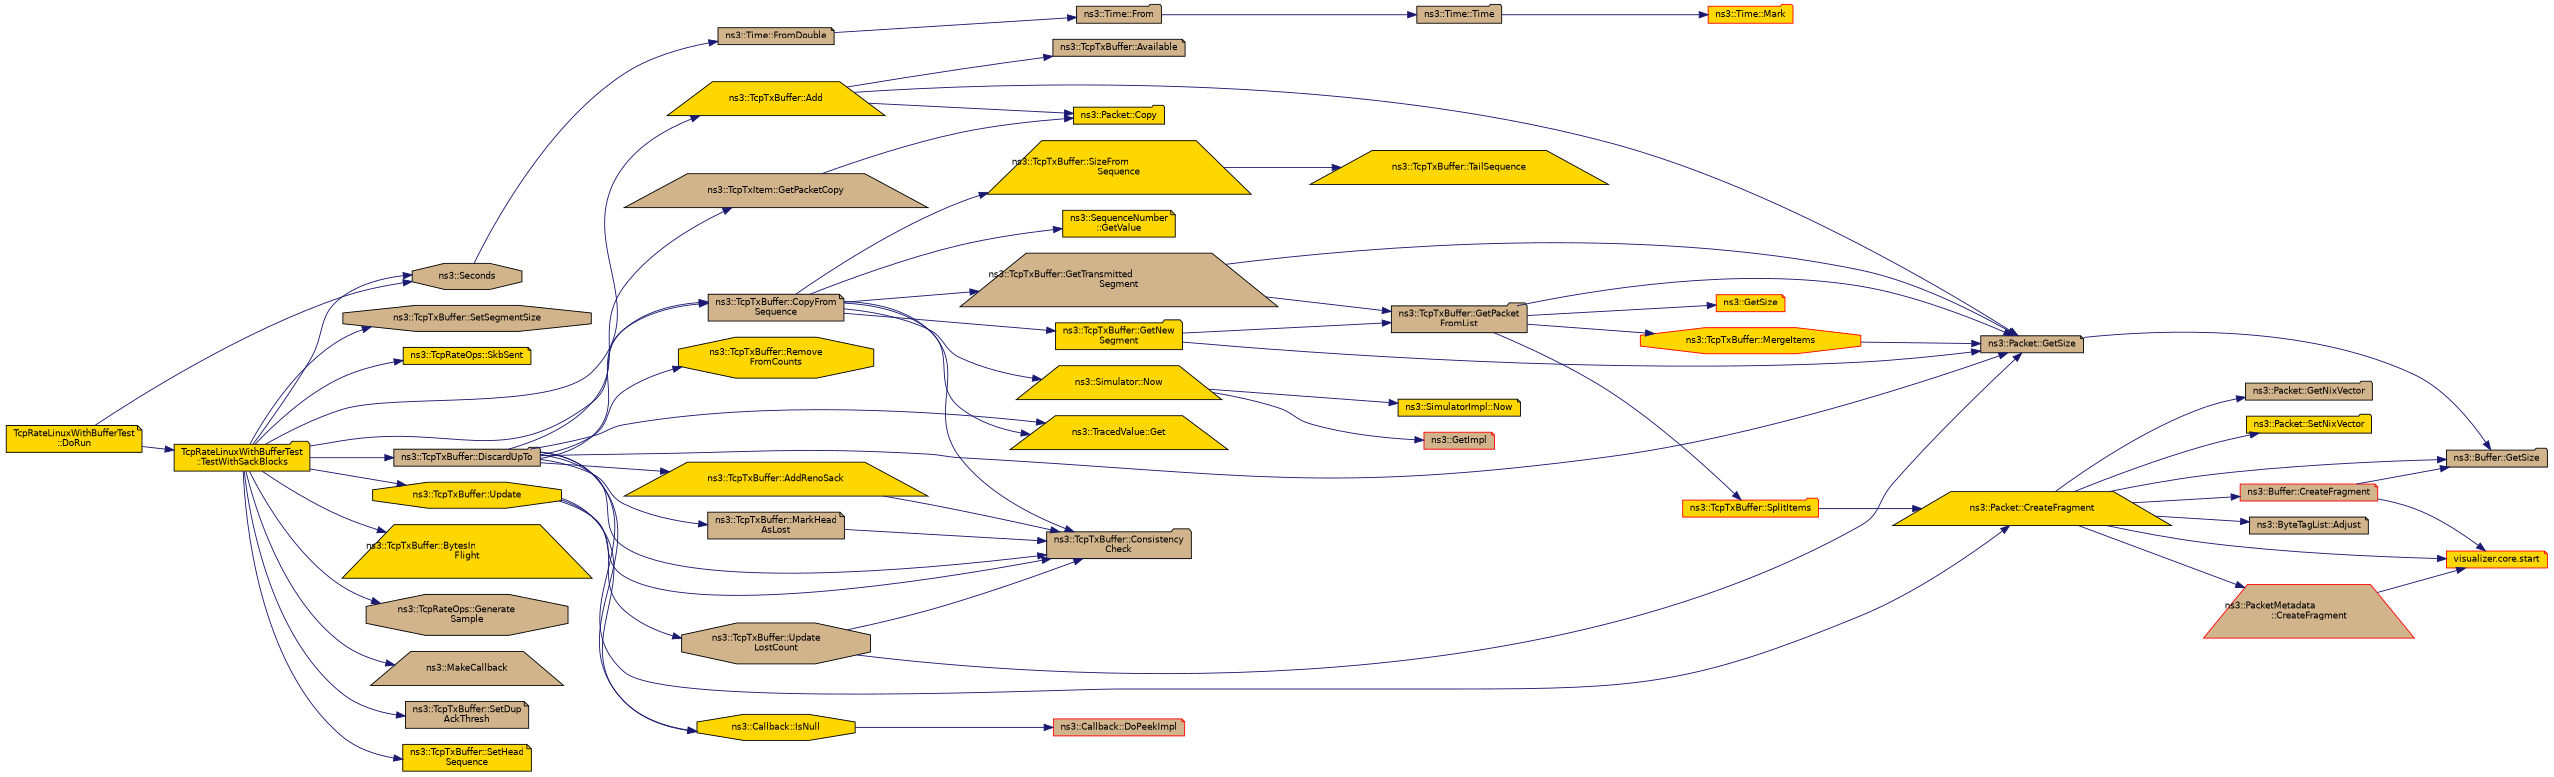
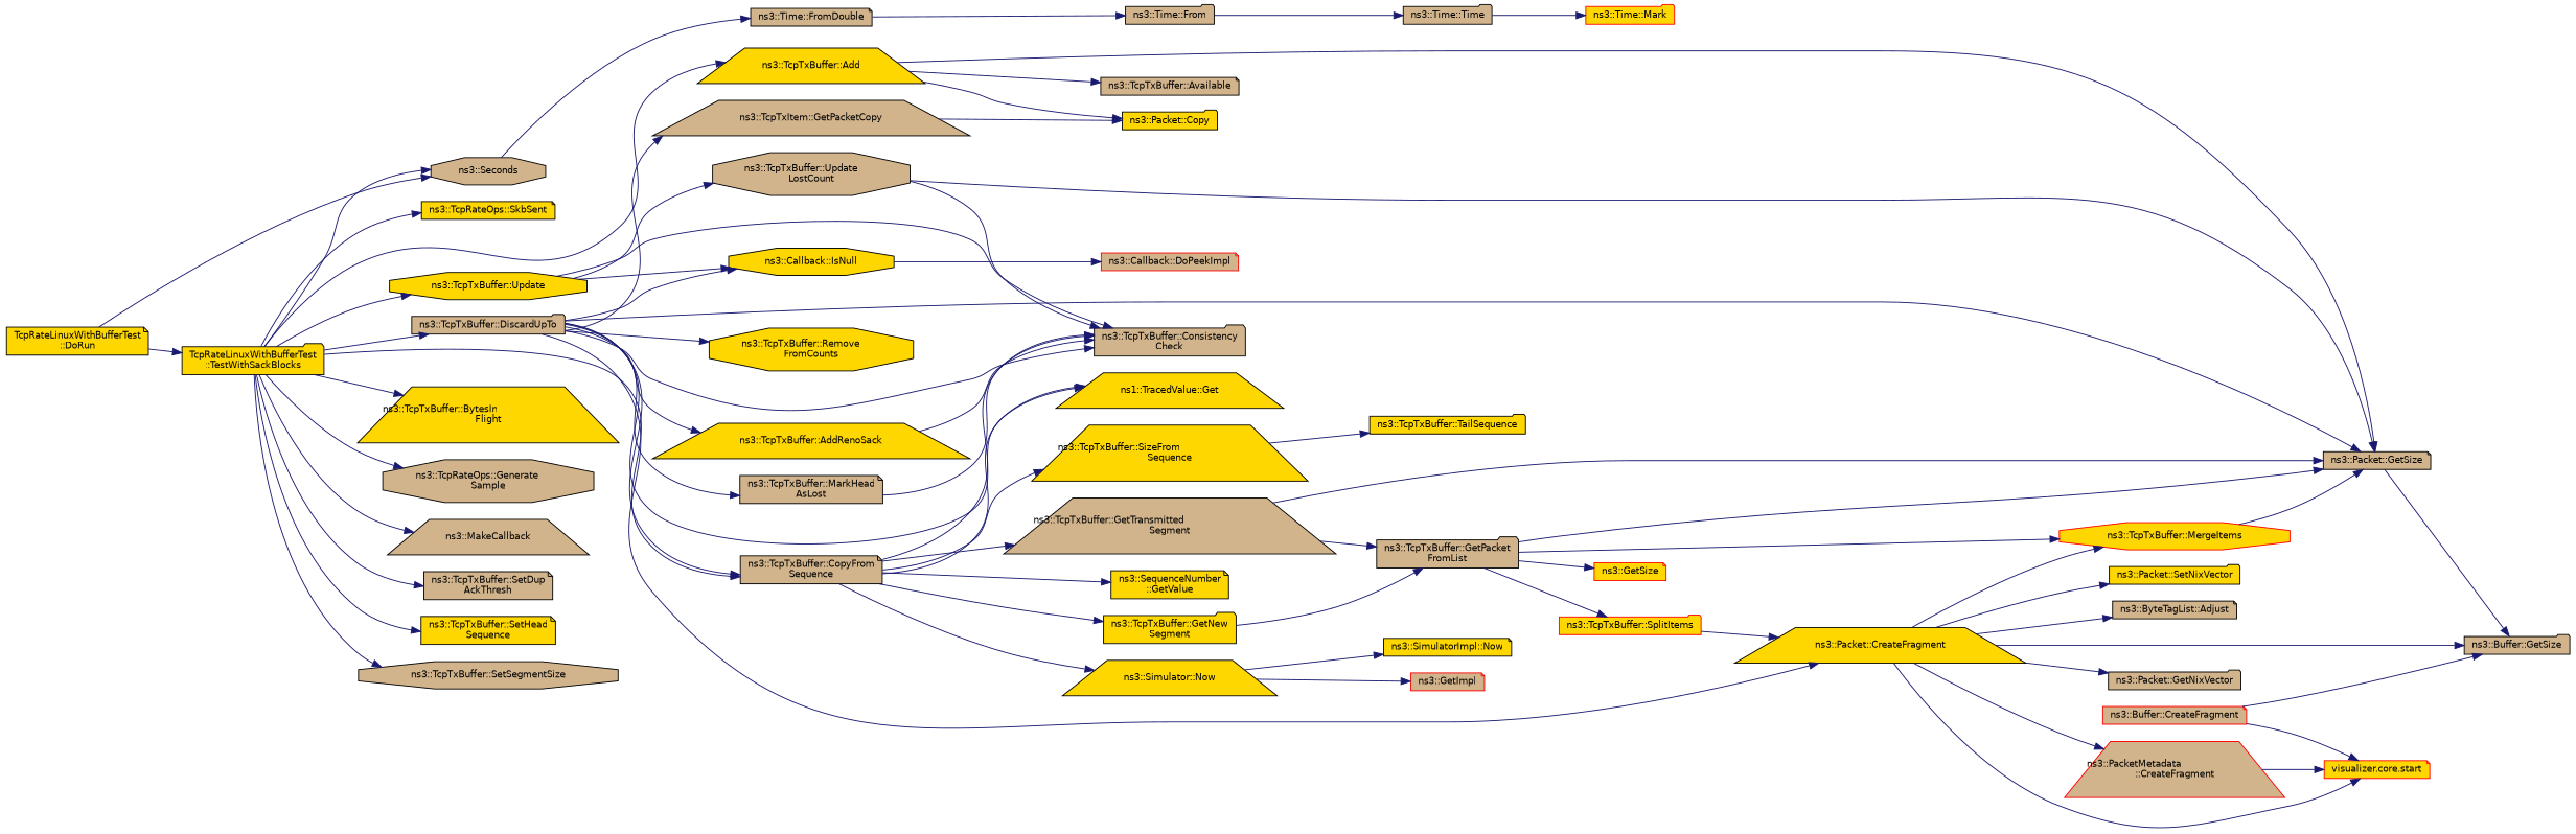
  digraph {
    rankdir=LR
    node [color=black fillcolor=gold fontname=Helvetica fontsize=10 shape=note style=filled]
    edge [color=midnightblue fontname=Helvetica fontsize=10 labelfontname=Helvetica labelfontsize=10 style=solid]
    n1 [fontcolor=black height=0.2 label="TcpRateLinuxWithBufferTest\l::DoRun" width=0.4]
    n2 [fillcolor=tan height=0.2 label="ns3::Seconds" shape=octagon width=0.4]
    n3 [height=0.2 label="TcpRateLinuxWithBufferTest\l::TestWithSackBlocks" shape=folder width=0.4]
    n4 [fillcolor=tan height=0.2 label="ns3::Time::FromDouble" width=0.4]
    n5 [height=0.2 label="ns3::TcpTxBuffer::Add" shape=trapezium width=0.4]
    n6 [height=0.2 label="ns3::TcpTxBuffer::BytesIn\lFlight" shape=trapezium width=0.4]
    n7 [fillcolor=tan height=0.2 label="ns3::TcpTxBuffer::CopyFrom\lSequence" width=0.4]
    n8 [fillcolor=tan height=0.2 label="ns3::TcpTxBuffer::DiscardUpTo" shape=folder width=0.4]
    n9 [fillcolor=tan height=0.2 label="ns3::TcpRateOps::Generate\lSample" shape=octagon width=0.4]
    n10 [fillcolor=tan height=0.2 label="ns3::MakeCallback" shape=trapezium width=0.4]
    n11 [fillcolor=tan height=0.2 label="ns3::TcpTxBuffer::SetDup\lAckThresh" width=0.4]
    n12 [height=0.2 label="ns3::TcpTxBuffer::SetHead\lSequence" width=0.4]
    n13 [fillcolor=tan height=0.2 label="ns3::TcpTxBuffer::SetSegmentSize" shape=octagon width=0.4]
    n14 [height=0.2 label="ns3::TcpRateOps::SkbSent" width=0.4]
    n15 [height=0.2 label="ns3::TcpTxBuffer::Update" shape=octagon width=0.4]
    n16 [fillcolor=tan height=0.2 label="ns3::Time::From" shape=folder width=0.4]
    n17 [fillcolor=tan height=0.2 label="ns3::Time::Time" shape=folder width=0.4]
    n18 [color=red height=0.2 label="ns3::Time::Mark" shape=folder width=0.4]
    n19 [fillcolor=tan height=0.2 label="ns3::TcpTxBuffer::Available" width=0.4]
    n20 [height=0.2 label="ns3::Packet::Copy" shape=folder width=0.4]
    n21 [fillcolor=tan height=0.2 label="ns3::Packet::GetSize" width=0.4]
    n22 [fillcolor=tan height=0.2 label="ns3::TcpTxBuffer::Consistency\lCheck" shape=folder width=0.4]
-   n23 [height=0.2 label="ns3::TracedValue::Get" shape=trapezium width=0.4]
+   n23 [height=0.2 label="ns1::TracedValue::Get" shape=trapezium width=0.4]
    n24 [height=0.2 label="ns3::TcpTxBuffer::GetNew\lSegment" shape=folder width=0.4]
    n25 [fillcolor=tan height=0.2 label="ns3::TcpTxBuffer::GetTransmitted\lSegment" shape=trapezium width=0.4]
    n26 [height=0.2 label="ns3::SequenceNumber\l::GetValue" width=0.4]
    n27 [height=0.2 label="ns3::Simulator::Now" shape=trapezium width=0.4]
    n28 [height=0.2 label="ns3::TcpTxBuffer::SizeFrom\lSequence" shape=trapezium width=0.4]
    n29 [height=0.2 label="ns3::Packet::CreateFragment" shape=trapezium width=0.4]
    n30 [height=0.2 label="ns3::TcpTxBuffer::AddRenoSack" shape=trapezium width=0.4]
    n31 [fillcolor=tan height=0.2 label="ns3::TcpTxItem::GetPacketCopy" shape=trapezium width=0.4]
    n32 [height=0.2 label="ns3::Callback::IsNull" shape=octagon width=0.4]
    n33 [fillcolor=tan height=0.2 label="ns3::TcpTxBuffer::MarkHead\lAsLost" width=0.4]
    n34 [height=0.2 label="ns3::TcpTxBuffer::Remove\lFromCounts" shape=octagon width=0.4]
    n35 [fillcolor=tan height=0.2 label="ns3::TcpTxBuffer::Update\lLostCount" shape=octagon width=0.4]
    n36 [fillcolor=tan height=0.2 label="ns3::Buffer::GetSize" shape=folder width=0.4]
    n37 [fillcolor=tan height=0.2 label="ns3::TcpTxBuffer::GetPacket\lFromList" shape=folder width=0.4]
    n38 [color=red fillcolor=tan height=0.2 label="ns3::GetImpl" width=0.4]
    n39 [height=0.2 label="ns3::SimulatorImpl::Now" width=0.4]
-   n40 [height=0.2 label="ns3::TcpTxBuffer::TailSequence" shape=trapezium width=0.4]
+   n40 [height=0.2 label="ns3::TcpTxBuffer::TailSequence" shape=folder width=0.4]
    n41 [color=red height=0.2 label="ns3::GetSize" width=0.4]
    n42 [color=red height=0.2 label="ns3::TcpTxBuffer::MergeItems" shape=octagon width=0.4]
    n43 [color=red height=0.2 label="ns3::TcpTxBuffer::SplitItems" shape=folder width=0.4]
    n44 [fillcolor=tan height=0.2 label="ns3::ByteTagList::Adjust" width=0.4]
    n45 [color=red fillcolor=tan height=0.2 label="ns3::PacketMetadata\l::CreateFragment" shape=trapezium width=0.4]
    n46 [color=red height=0.2 label="visualizer.core.start" width=0.4]
    n47 [color=red fillcolor=tan height=0.2 label="ns3::Buffer::CreateFragment" width=0.4]
    n48 [fillcolor=tan height=0.2 label="ns3::Packet::GetNixVector" shape=folder width=0.4]
    n49 [height=0.2 label="ns3::Packet::SetNixVector" shape=folder width=0.4]
    n50 [color=red fillcolor=tan height=0.2 label="ns3::Callback::DoPeekImpl" width=0.4]
    n1 -> n2
    n1 -> n3
    n2 -> n4
    n3 -> n2
    n3 -> n5
    n3 -> n6
    n3 -> n7
    n3 -> n8
    n3 -> n9
    n3 -> n10
    n3 -> n11
    n3 -> n12
    n3 -> n13
    n3 -> n14
    n3 -> n15
    n4 -> n16
    n5 -> n19
    n5 -> n20
    n5 -> n21
    n7 -> n22
    n7 -> n23
    n7 -> n24
    n7 -> n25
    n7 -> n26
    n7 -> n27
    n7 -> n28
    n8 -> n7
    n8 -> n21
    n8 -> n22
    n8 -> n23
    n8 -> n29
    n8 -> n30
    n8 -> n31
    n8 -> n32
    n8 -> n33
    n8 -> n34
    n15 -> n22
    n15 -> n32
    n15 -> n35
    n16 -> n17
    n17 -> n18
    n21 -> n36
-   n24 -> n21
    n24 -> n37
    n25 -> n21
    n25 -> n37
    n27 -> n38
    n27 -> n39
    n28 -> n40
    n29 -> n36
    n29 -> n44
    n29 -> n45
    n29 -> n46
-   n29 -> n47
+   n29 -> n42
    n29 -> n48
    n29 -> n49
    n30 -> n22
    n31 -> n20
    n32 -> n50
    n33 -> n22
    n35 -> n21
    n35 -> n22
    n37 -> n21
    n37 -> n41
    n37 -> n42
    n37 -> n43
    n42 -> n21
    n43 -> n29
    n45 -> n46
    n47 -> n36
    n47 -> n46
  }
